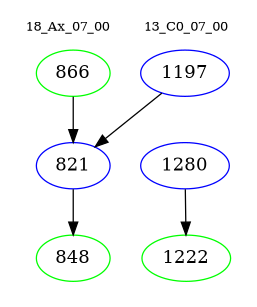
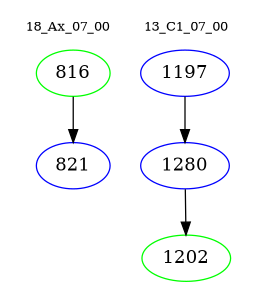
  digraph {
    node [color=green]
    edge [color=black]
-   n1 [label=866]
+   n1 [label=816]
    n2 [color=blue label=821]
-   n3 [label=848]
    n4 [color=blue label=1197]
    n5 [color=blue label=1280]
-   n6 [label=1222]
+   n6 [label=1202]
    subgraph cluster_1 {
      color=white
      fontsize=10
      label="18_Ax_07_00"
      n1
      n2
-     n3
    }
    subgraph cluster_2 {
      color=white
      fontsize=10
-     label="13_C0_07_00"
+     label="13_C1_07_00"
      n4
      n5
      n6
    }
    n1 -> n2
-   n2 -> n3
-   n4 -> n2
+   n4 -> n5
    n5 -> n6
  }
